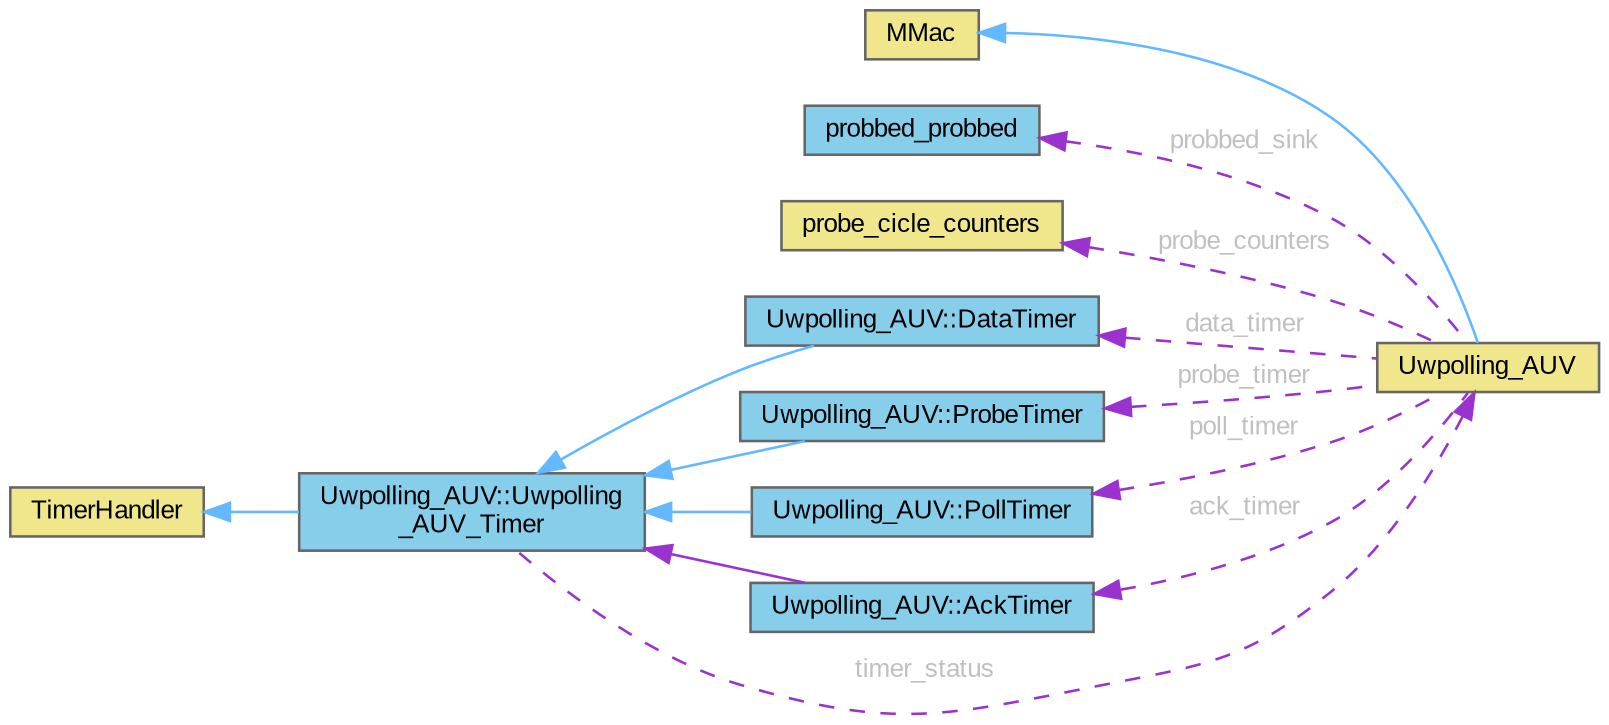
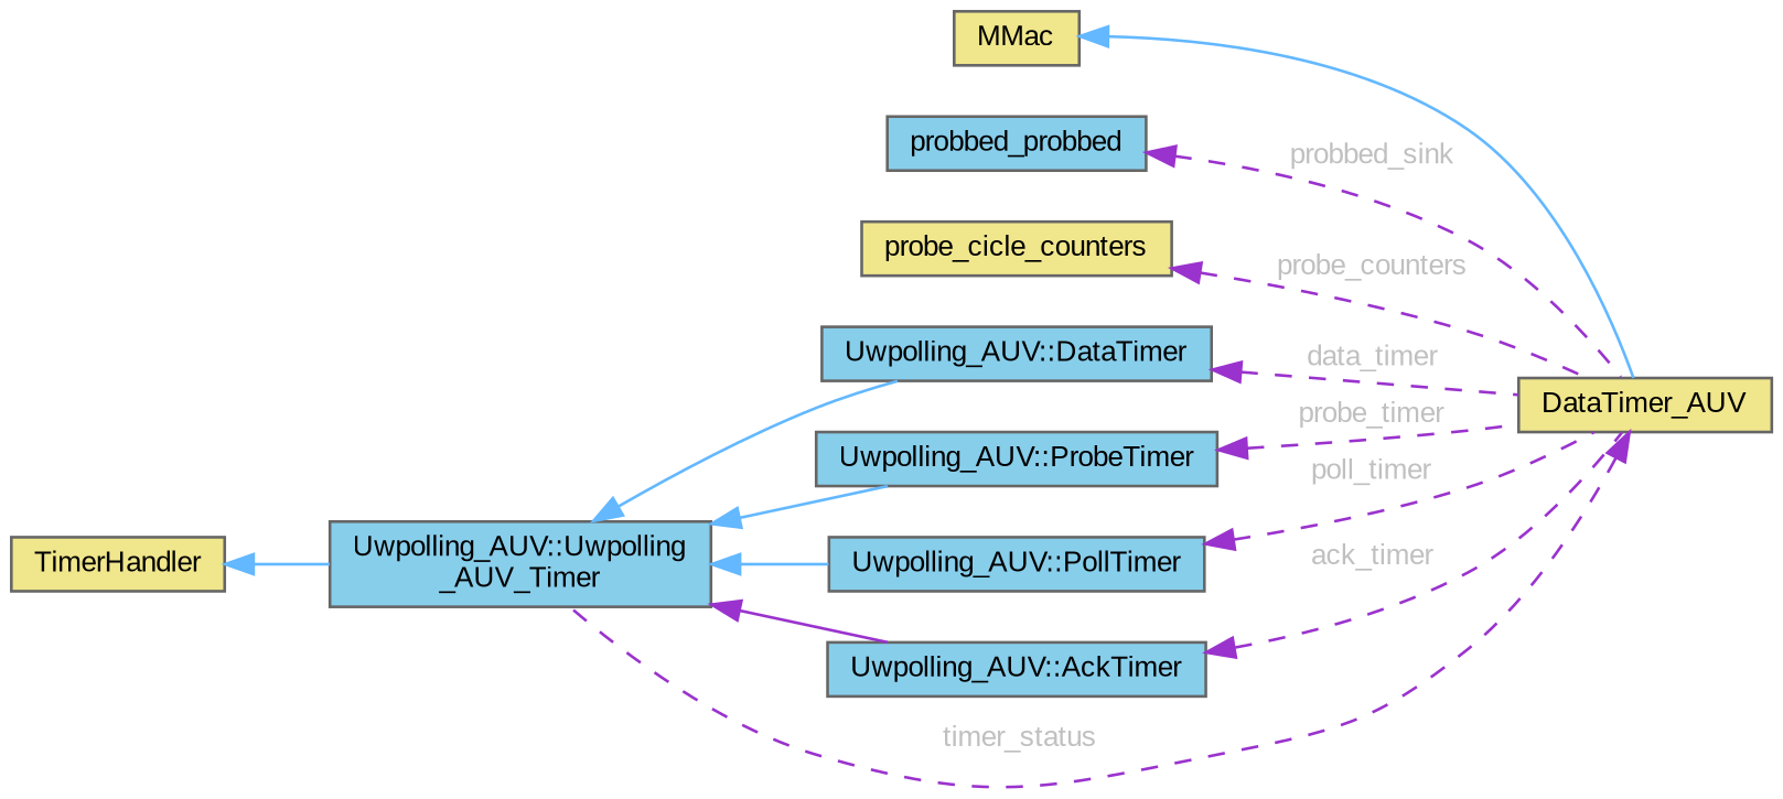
  digraph {
    fontname="Liberation Sans"
    rankdir=LR
    node [color=gray40 fillcolor=skyblue fontname="Liberation Sans" fontsize=10 shape=box style=filled]
    edge [color=darkorchid3 dir=back fontname="Liberation Sans" fontsize=10 labelfontname=Helvetica labelfontsize=10 style=dashed fontcolor=grey]
    n1 [fontcolor=black height=0.2 label="Uwpolling_AUV::Uwpolling\l_AUV_Timer" width=0.4]
    n2 [height=0.2 label="Uwpolling_AUV::DataTimer" width=0.4]
    n3 [height=0.2 label="Uwpolling_AUV::ProbeTimer" width=0.4]
    n4 [height=0.2 label="Uwpolling_AUV::PollTimer" width=0.4]
    n5 [height=0.2 label="Uwpolling_AUV::AckTimer" width=0.4]
-   n6 [fillcolor=khaki height=0.2 label=Uwpolling_AUV width=0.4]
+   n6 [fillcolor=khaki height=0.2 label=DataTimer_AUV width=0.4]
    n7 [fillcolor=khaki height=0.2 label=TimerHandler width=0.4]
    n8 [fillcolor=khaki height=0.2 label=MMac width=0.4]
    n9 [height=0.2 label=probbed_probbed width=0.4]
    n10 [fillcolor=khaki height=0.2 label=probe_cicle_counters width=0.4]
    n1 -> n2 [color=steelblue1 style=solid fontcolor=""]
    n1 -> n3 [color=steelblue1 style=solid fontcolor=""]
    n1 -> n4 [color=steelblue1 style=solid fontcolor=""]
    n1 -> n5 [style=solid fontcolor=""]
    n2 -> n6 [label=" data_timer"]
    n3 -> n6 [label=" probe_timer"]
    n4 -> n6 [label=" poll_timer"]
    n5 -> n6 [label=" ack_timer"]
    n6 -> n1 [label=" timer_status"]
    n7 -> n1 [color=steelblue1 style=solid fontcolor=""]
    n8 -> n6 [color=steelblue1 style=solid fontcolor=""]
    n9 -> n6 [label=" probbed_sink"]
    n10 -> n6 [label=" probe_counters"]
  }
